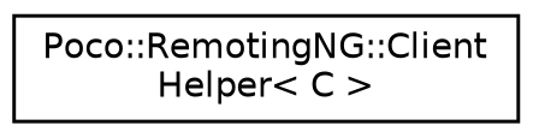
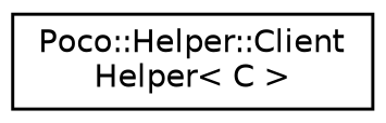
  digraph {
    rankdir=LR
-   n1 [color=black fillcolor=white fontname=Helvetica fontsize=10 height=0.2 label="Poco::RemotingNG::Client\lHelper\< C \>" shape=record style=filled width=0.4]
+   n1 [color=black fillcolor=white fontname=Helvetica fontsize=10 height=0.2 label="Poco::Helper::Client\lHelper\< C \>" shape=record style=filled width=0.4]
  }
